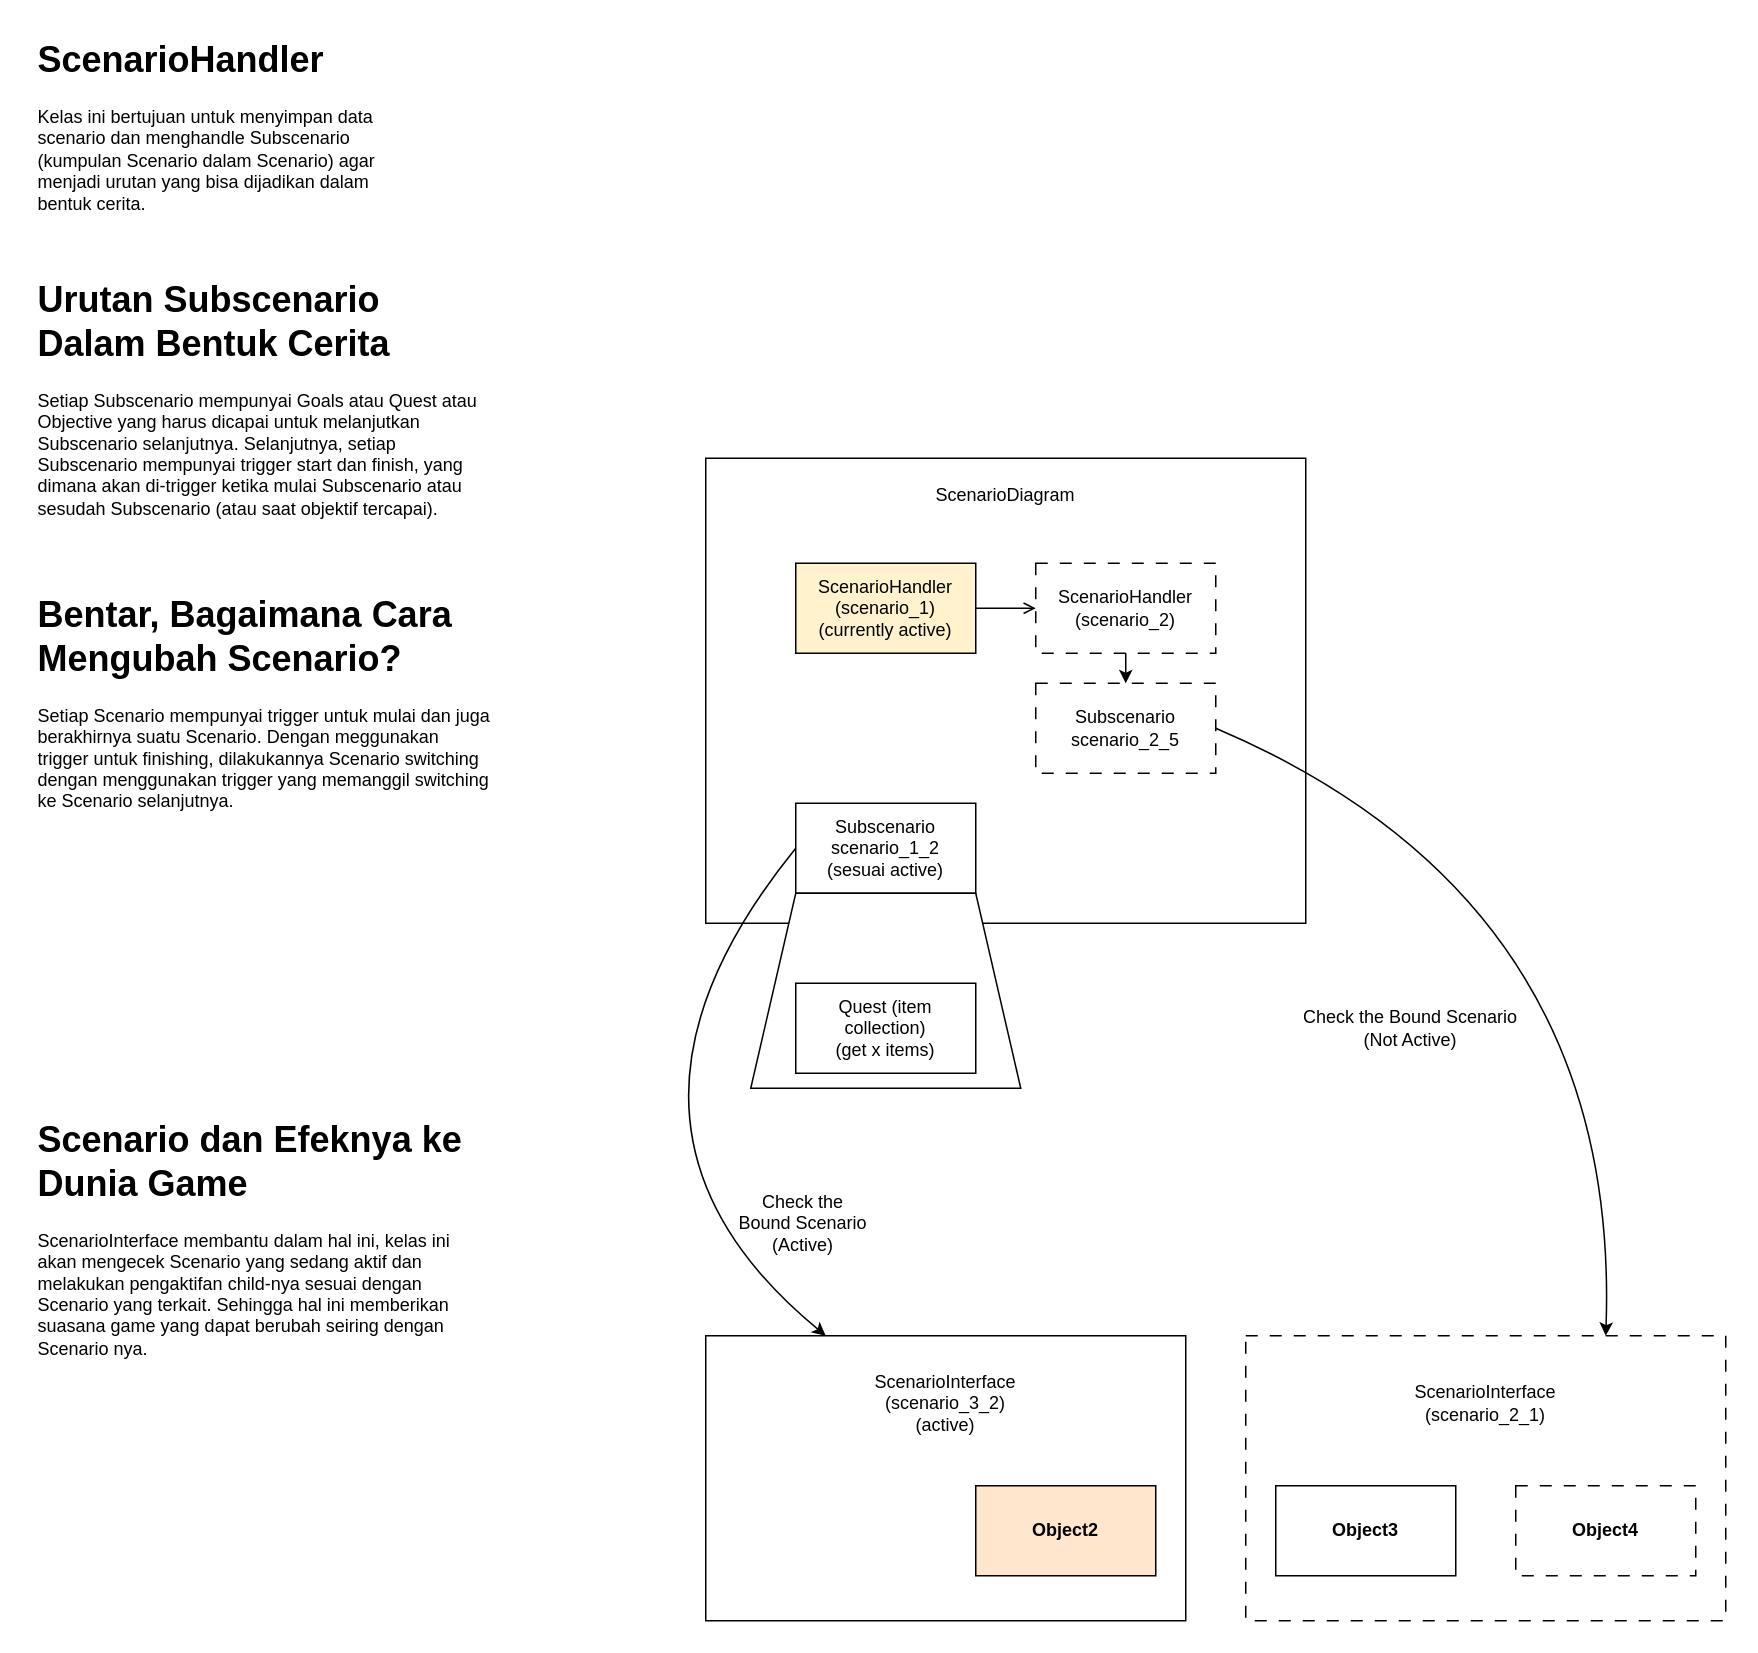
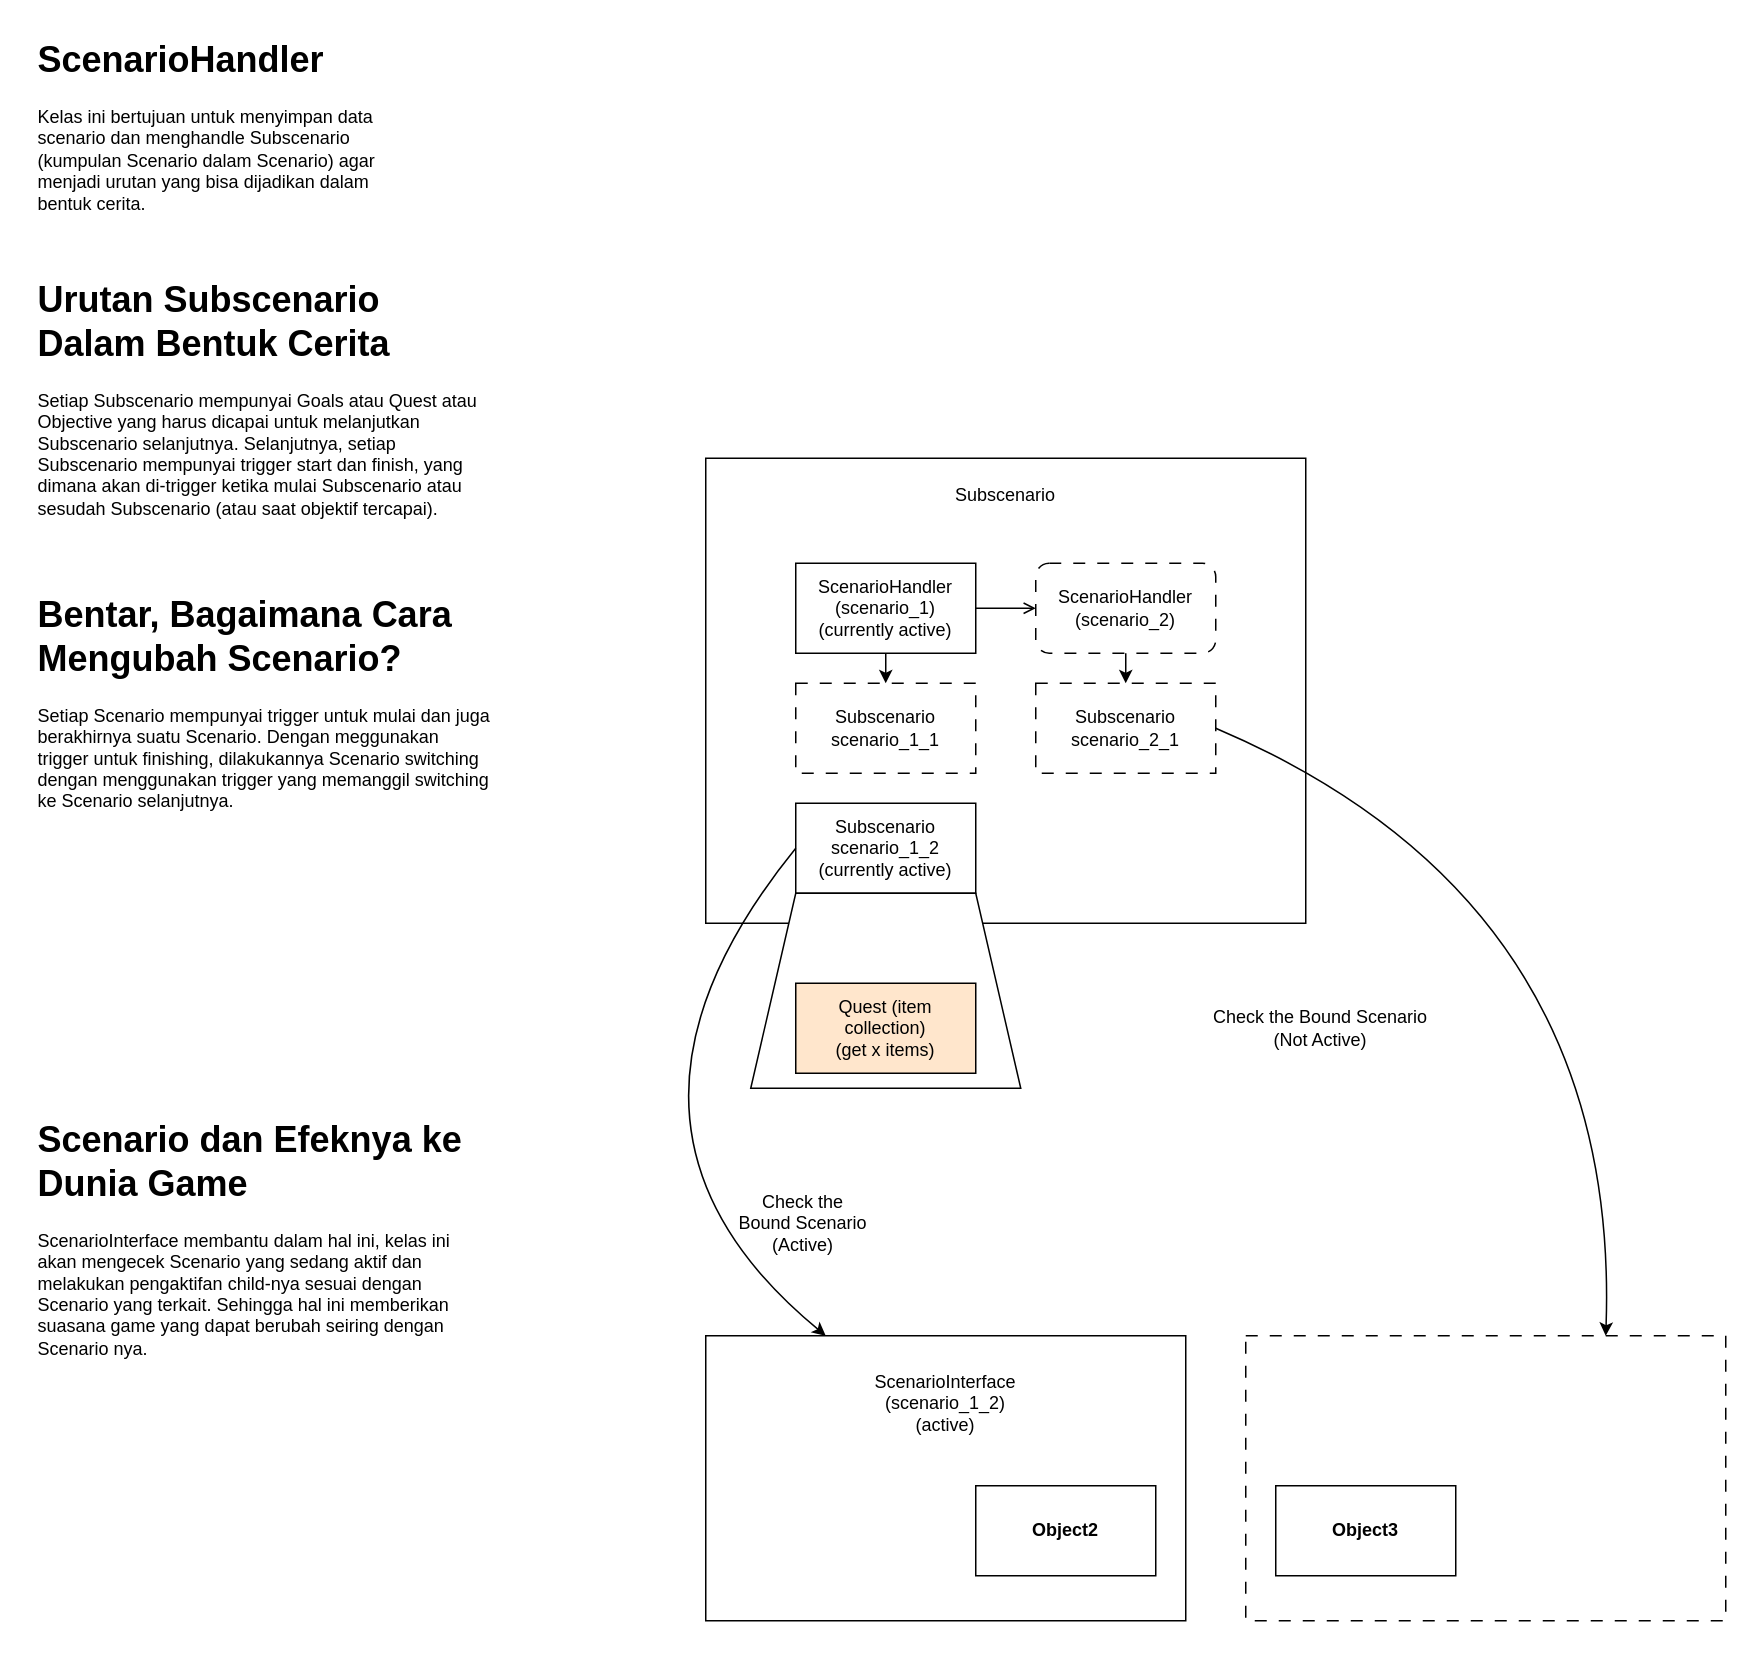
  <mxCell id="0" />
  <mxCell id="1" parent="0" />
  <mxCell id="2" value="" style="rounded=0;whiteSpace=wrap;html=1;" parent="1" vertex="1"><mxGeometry x="470" y="890" width="320" height="190" as="geometry" /></mxCell>
  <mxCell id="3" value="" style="rounded=0;whiteSpace=wrap;html=1;" parent="1" vertex="1"><mxGeometry x="470" y="305" width="400" height="310" as="geometry" /></mxCell>
  <mxCell id="4" value="&lt;h1&gt;ScenarioHandler&lt;/h1&gt;&lt;p&gt;Kelas ini bertujuan untuk menyimpan data scenario dan menghandle Subscenario (kumpulan Scenario dalam Scenario) agar menjadi urutan yang bisa dijadikan dalam bentuk cerita.&lt;/p&gt;" style="text;html=1;strokeColor=none;fillColor=none;spacing=5;spacingTop=-20;whiteSpace=wrap;overflow=hidden;rounded=0;" parent="1" vertex="1"><mxGeometry x="20" y="20" width="250" height="140" as="geometry" /></mxCell>
  <mxCell id="5" value="&lt;h1&gt;Urutan Subscenario Dalam Bentuk Cerita&lt;/h1&gt;&lt;p&gt;Setiap Subscenario mempunyai Goals atau Quest atau Objective yang harus dicapai untuk melanjutkan Subscenario selanjutnya. Selanjutnya, setiap Subscenario mempunyai trigger start dan finish, yang dimana akan di-trigger ketika mulai Subscenario atau sesudah Subscenario (atau saat objektif tercapai).&lt;/p&gt;" style="text;html=1;strokeColor=none;fillColor=none;spacing=5;spacingTop=-20;whiteSpace=wrap;overflow=hidden;rounded=0;" parent="1" vertex="1"><mxGeometry x="20" y="180" width="310" height="170" as="geometry" /></mxCell>
  <mxCell id="6" value="&lt;h1&gt;Bentar, Bagaimana Cara Mengubah Scenario?&lt;/h1&gt;&lt;p&gt;Setiap Scenario mempunyai trigger untuk mulai dan juga berakhirnya suatu Scenario. Dengan meggunakan trigger untuk finishing, dilakukannya Scenario switching dengan menggunakan trigger yang memanggil switching ke Scenario selanjutnya.&lt;/p&gt;&lt;p&gt;&lt;br&gt;&lt;/p&gt;" style="text;html=1;strokeColor=none;fillColor=none;spacing=5;spacingTop=-20;whiteSpace=wrap;overflow=hidden;rounded=0;" parent="1" vertex="1"><mxGeometry x="20" y="390" width="310" height="250" as="geometry" /></mxCell>
  <mxCell id="7" value="&lt;h1&gt;Scenario dan Efeknya ke Dunia Game&lt;/h1&gt;&lt;p&gt;ScenarioInterface membantu dalam hal ini, kelas ini akan mengecek Scenario yang sedang aktif dan melakukan pengaktifan child-nya sesuai dengan Scenario yang terkait. Sehingga hal ini memberikan suasana game yang dapat berubah seiring dengan Scenario nya.&lt;/p&gt;" style="text;html=1;strokeColor=none;fillColor=none;spacing=5;spacingTop=-20;whiteSpace=wrap;overflow=hidden;rounded=0;" parent="1" vertex="1"><mxGeometry x="20" y="740" width="310" height="180" as="geometry" /></mxCell>
- <mxCell id="8" value="ScenarioDiagram" style="text;html=1;strokeColor=none;fillColor=none;align=center;verticalAlign=middle;whiteSpace=wrap;rounded=0;" parent="1" vertex="1"><mxGeometry x="640" y="315" width="60" height="30" as="geometry" /></mxCell>
- <mxCell id="9" value="ScenarioInterface&lt;br&gt;(scenario_3_2)&lt;br&gt;(active)" style="text;html=1;strokeColor=none;fillColor=none;align=center;verticalAlign=middle;whiteSpace=wrap;rounded=0;" parent="1" vertex="1"><mxGeometry x="600" y="920" width="60" height="30" as="geometry" /></mxCell>
+ <mxCell id="8" value="Subscenario" style="text;html=1;strokeColor=none;fillColor=none;align=center;verticalAlign=middle;whiteSpace=wrap;rounded=0;" parent="1" vertex="1"><mxGeometry x="640" y="315" width="60" height="30" as="geometry" /></mxCell>
+ <mxCell id="9" value="ScenarioInterface&lt;br&gt;(scenario_1_2)&lt;br&gt;(active)" style="text;html=1;strokeColor=none;fillColor=none;align=center;verticalAlign=middle;whiteSpace=wrap;rounded=0;" parent="1" vertex="1"><mxGeometry x="600" y="920" width="60" height="30" as="geometry" /></mxCell>
  <mxCell id="10" value="" style="edgeStyle=none;html=1;endArrow=open;" parent="1" source="11" target="14" edge="1"><mxGeometry relative="1" as="geometry" /></mxCell>
- <mxCell id="11" value="ScenarioHandler&lt;br&gt;(scenario_1)&lt;br&gt;(currently active)" style="rounded=0;whiteSpace=wrap;html=1;fillColor=#fff2cc;" parent="1" vertex="1"><mxGeometry x="530" y="375" width="120" height="60" as="geometry" /></mxCell>
- <mxCell id="13" value="Subscenario&lt;br&gt;scenario_1_2&lt;br&gt;(sesuai active)" style="rounded=0;whiteSpace=wrap;html=1;" parent="1" vertex="1"><mxGeometry x="530" y="535" width="120" height="60" as="geometry" /></mxCell>
- <mxCell id="14" value="ScenarioHandler&lt;br&gt;(scenario_2)" style="rounded=0;whiteSpace=wrap;html=1;dashed=1;dashPattern=8 8;" parent="1" vertex="1"><mxGeometry x="690" y="375" width="120" height="60" as="geometry" /></mxCell>
- <mxCell id="15" value="Subscenario&lt;br&gt;scenario_2_5" style="rounded=0;whiteSpace=wrap;html=1;dashed=1;dashPattern=8 8;" parent="1" vertex="1"><mxGeometry x="690" y="455" width="120" height="60" as="geometry" /></mxCell>
+ <mxCell id="11" value="ScenarioHandler&lt;br&gt;(scenario_1)&lt;br&gt;(currently active)" style="rounded=0;whiteSpace=wrap;html=1;" parent="1" vertex="1"><mxGeometry x="530" y="375" width="120" height="60" as="geometry" /></mxCell>
+ <mxCell id="12" value="Subscenario&lt;br&gt;scenario_1_1" style="rounded=0;whiteSpace=wrap;html=1;dashed=1;dashPattern=8 8;" parent="1" vertex="1"><mxGeometry x="530" y="455" width="120" height="60" as="geometry" /></mxCell>
+ <mxCell id="13" value="Subscenario&lt;br&gt;scenario_1_2&lt;br&gt;(currently active)" style="rounded=0;whiteSpace=wrap;html=1;" parent="1" vertex="1"><mxGeometry x="530" y="535" width="120" height="60" as="geometry" /></mxCell>
+ <mxCell id="14" value="ScenarioHandler&lt;br&gt;(scenario_2)" style="whiteSpace=wrap;html=1;dashed=1;dashPattern=8 8;rounded=1;" parent="1" vertex="1"><mxGeometry x="690" y="375" width="120" height="60" as="geometry" /></mxCell>
+ <mxCell id="15" value="Subscenario&lt;br&gt;scenario_2_1" style="rounded=0;whiteSpace=wrap;html=1;dashed=1;dashPattern=8 8;" parent="1" vertex="1"><mxGeometry x="690" y="455" width="120" height="60" as="geometry" /></mxCell>
+ <mxCell id="16" value="" style="endArrow=classic;html=1;exitX=0.5;exitY=1;exitDx=0;exitDy=0;entryX=0.5;entryY=0;entryDx=0;entryDy=0;" parent="1" source="11" target="12" edge="1"><mxGeometry width="50" height="50" relative="1" as="geometry"><mxPoint x="470" y="585" as="sourcePoint" /><mxPoint x="520" y="535" as="targetPoint" /></mxGeometry></mxCell>
  <mxCell id="17" value="" style="endArrow=classic;html=1;exitX=0.5;exitY=1;exitDx=0;exitDy=0;entryX=0.5;entryY=0;entryDx=0;entryDy=0;" parent="1" source="14" target="15" edge="1"><mxGeometry width="50" height="50" relative="1" as="geometry"><mxPoint x="470" y="585" as="sourcePoint" /><mxPoint x="520" y="535" as="targetPoint" /></mxGeometry></mxCell>
  <mxCell id="18" value="" style="shape=trapezoid;perimeter=trapezoidPerimeter;whiteSpace=wrap;html=1;fixedSize=1;size=30;" parent="1" vertex="1"><mxGeometry x="500" y="595" width="180" height="130" as="geometry" /></mxCell>
- <mxCell id="19" value="Quest (item collection)&lt;br&gt;(get x items)" style="rounded=0;whiteSpace=wrap;html=1;" parent="1" vertex="1"><mxGeometry x="530" y="655" width="120" height="60" as="geometry" /></mxCell>
- <mxCell id="20" value="Object2" style="rounded=0;whiteSpace=wrap;html=1;fontStyle=1;fillColor=#ffe6cc;" parent="1" vertex="1"><mxGeometry x="650" y="990" width="120" height="60" as="geometry" /></mxCell>
+ <mxCell id="19" value="Quest (item collection)&lt;br&gt;(get x items)" style="rounded=0;whiteSpace=wrap;html=1;fillColor=#ffe6cc;" parent="1" vertex="1"><mxGeometry x="530" y="655" width="120" height="60" as="geometry" /></mxCell>
+ <mxCell id="20" value="Object2" style="rounded=0;whiteSpace=wrap;html=1;fontStyle=1" parent="1" vertex="1"><mxGeometry x="650" y="990" width="120" height="60" as="geometry" /></mxCell>
  <mxCell id="21" value="" style="rounded=0;whiteSpace=wrap;html=1;dashed=1;dashPattern=8 8;" parent="1" vertex="1"><mxGeometry x="830" y="890" width="320" height="190" as="geometry" /></mxCell>
- <mxCell id="22" value="ScenarioInterface&lt;br&gt;(scenario_2_1)" style="text;html=1;strokeColor=none;fillColor=none;align=center;verticalAlign=middle;whiteSpace=wrap;rounded=0;" parent="1" vertex="1"><mxGeometry x="960" y="920" width="60" height="30" as="geometry" /></mxCell>
  <mxCell id="23" value="Object3" style="rounded=0;whiteSpace=wrap;html=1;fontStyle=1;dashed=0;dashPattern=8 8;" parent="1" vertex="1"><mxGeometry x="850" y="990" width="120" height="60" as="geometry" /></mxCell>
- <mxCell id="24" value="Object4" style="rounded=0;whiteSpace=wrap;html=1;fontStyle=1;dashed=1;dashPattern=8 8;" parent="1" vertex="1"><mxGeometry x="1010" y="990" width="120" height="60" as="geometry" /></mxCell>
  <mxCell id="25" value="" style="endArrow=classic;html=1;exitX=1;exitY=0.5;exitDx=0;exitDy=0;entryX=0.75;entryY=0;entryDx=0;entryDy=0;curved=1;" parent="1" source="15" target="21" edge="1"><mxGeometry width="50" height="50" relative="1" as="geometry"><mxPoint x="640" y="650" as="sourcePoint" /><mxPoint x="690" y="600" as="targetPoint" /><Array as="points"><mxPoint x="1080" y="600" /></Array></mxGeometry></mxCell>
  <mxCell id="26" value="" style="endArrow=classic;html=1;exitX=0;exitY=0.5;exitDx=0;exitDy=0;entryX=0.25;entryY=0;entryDx=0;entryDy=0;curved=1;" parent="1" source="13" target="2" edge="1"><mxGeometry width="50" height="50" relative="1" as="geometry"><mxPoint x="470" y="630" as="sourcePoint" /><mxPoint x="690" y="600" as="targetPoint" /><Array as="points"><mxPoint x="380" y="750" /></Array></mxGeometry></mxCell>
  <mxCell id="27" value="Check the Bound Scenario&lt;br&gt;(Active)" style="text;html=1;strokeColor=none;fillColor=none;align=center;verticalAlign=middle;whiteSpace=wrap;rounded=0;" parent="1" vertex="1"><mxGeometry x="490" y="800" width="90" height="30" as="geometry" /></mxCell>
- <mxCell id="28" value="Check the Bound Scenario&lt;br&gt;(Not Active)" style="text;html=1;strokeColor=none;fillColor=none;align=center;verticalAlign=middle;whiteSpace=wrap;rounded=0;" parent="1" vertex="1"><mxGeometry x="860" y="670" width="160" height="30" as="geometry" /></mxCell>
+ <mxCell id="28" value="Check the Bound Scenario&lt;br&gt;(Not Active)" style="text;html=1;strokeColor=none;fillColor=none;align=center;verticalAlign=middle;whiteSpace=wrap;rounded=0;" parent="1" vertex="1"><mxGeometry x="800" y="670" width="160" height="30" as="geometry" /></mxCell>
